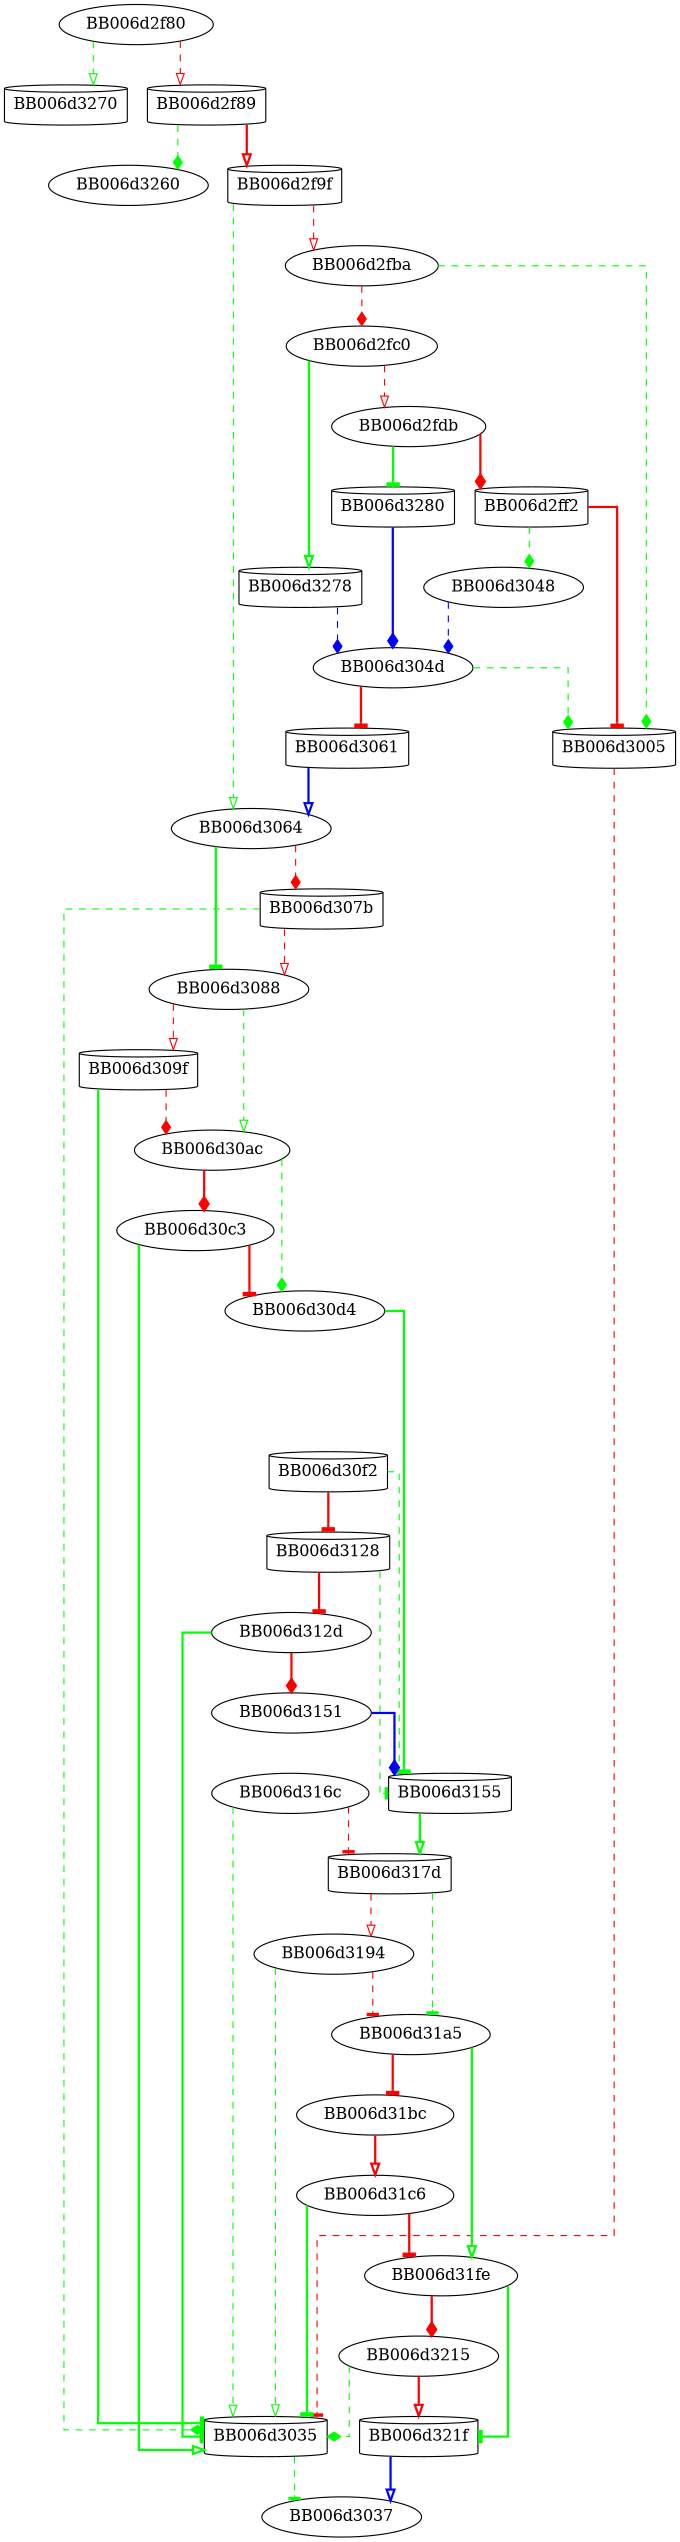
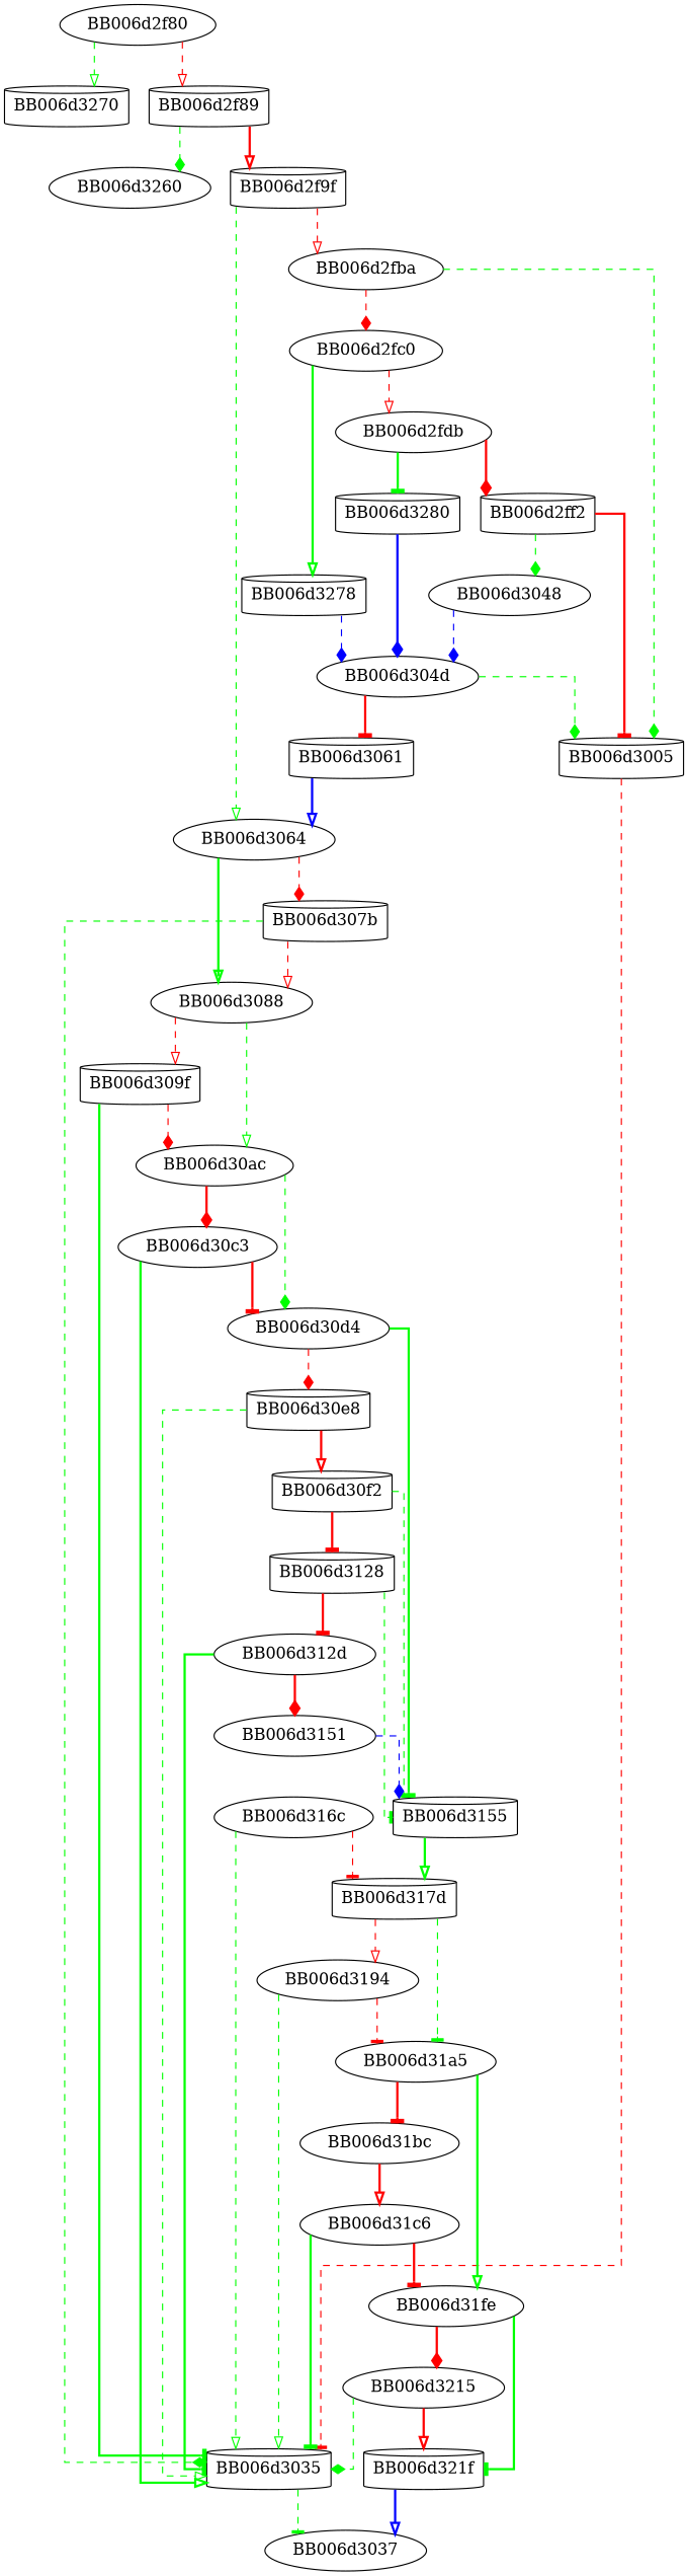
  digraph {
    splines=ortho
    node [shape=ellipse]
    edge [arrowhead=onormal color=green style=dashed]
    BB006d3270 [shape=cylinder]
    BB006d2f80
    BB006d2f89 [shape=cylinder]
    BB006d3260
    BB006d2f9f [shape=cylinder]
    BB006d3064
    BB006d2fba
    BB006d3088
    BB006d307b [shape=cylinder]
    BB006d3005 [shape=cylinder]
    BB006d2fc0
    BB006d30ac
    BB006d309f [shape=cylinder]
    BB006d3035 [shape=cylinder]
    BB006d3278 [shape=cylinder]
    BB006d2fdb
    BB006d3037
    BB006d304d
    BB006d3280 [shape=cylinder]
    BB006d2ff2 [shape=cylinder]
    BB006d3061 [shape=cylinder]
    BB006d3048
    BB006d30d4
    BB006d30c3
    BB006d3155 [shape=cylinder]
+   BB006d30e8 [shape=cylinder]
    BB006d317d [shape=cylinder]
    BB006d30f2 [shape=cylinder]
    BB006d31a5
    BB006d3194
    BB006d316c
    BB006d3128 [shape=cylinder]
    BB006d312d
    BB006d3151
    BB006d31fe
    BB006d31bc
    BB006d3215
    BB006d321f [shape=cylinder]
    BB006d31c6
    BB006d2f80 -> BB006d3270
    BB006d2f80 -> BB006d2f89 [color=red]
    BB006d2f89 -> BB006d3260 [arrowhead=diamond]
    BB006d2f89 -> BB006d2f9f [color=red style=bold]
    BB006d2f9f -> BB006d3064
    BB006d2f9f -> BB006d2fba [color=red]
-   BB006d3064 -> BB006d3088 [arrowhead=tee style=bold]
+   BB006d3064 -> BB006d3088 [style=bold]
    BB006d3064 -> BB006d307b [arrowhead=diamond color=red]
    BB006d2fba -> BB006d3005 [arrowhead=diamond]
    BB006d2fba -> BB006d2fc0 [arrowhead=diamond color=red]
    BB006d3088 -> BB006d30ac
    BB006d3088 -> BB006d309f [color=red]
    BB006d307b -> BB006d3088 [color=red]
    BB006d307b -> BB006d3035 [arrowhead=diamond]
    BB006d3005 -> BB006d3035 [arrowhead=tee color=red]
    BB006d2fc0 -> BB006d3278 [style=bold]
    BB006d2fc0 -> BB006d2fdb [color=red]
    BB006d30ac -> BB006d30d4 [arrowhead=diamond]
    BB006d30ac -> BB006d30c3 [arrowhead=diamond color=red style=bold]
    BB006d309f -> BB006d30ac [arrowhead=diamond color=red]
    BB006d309f -> BB006d3035 [arrowhead=tee style=bold]
    BB006d3035 -> BB006d3037 [arrowhead=tee]
    BB006d3278 -> BB006d304d [arrowhead=diamond color=blue]
    BB006d2fdb -> BB006d3280 [arrowhead=tee style=bold]
    BB006d2fdb -> BB006d2ff2 [arrowhead=diamond color=red style=bold]
    BB006d304d -> BB006d3005 [arrowhead=diamond]
    BB006d304d -> BB006d3061 [arrowhead=tee color=red style=bold]
    BB006d3280 -> BB006d304d [arrowhead=diamond color=blue style=bold]
    BB006d2ff2 -> BB006d3005 [arrowhead=tee color=red style=bold]
    BB006d2ff2 -> BB006d3048 [arrowhead=diamond]
    BB006d3061 -> BB006d3064 [color=blue style=bold]
    BB006d3048 -> BB006d304d [arrowhead=diamond color=blue]
    BB006d30d4 -> BB006d3155 [arrowhead=tee style=bold]
+   BB006d30d4 -> BB006d30e8 [arrowhead=diamond color=red]
    BB006d30c3 -> BB006d3035 [style=bold]
    BB006d30c3 -> BB006d30d4 [arrowhead=tee color=red style=bold]
    BB006d3155 -> BB006d317d [style=bold]
+   BB006d30e8 -> BB006d3035
+   BB006d30e8 -> BB006d30f2 [color=red style=bold]
    BB006d317d -> BB006d31a5 [arrowhead=tee]
    BB006d317d -> BB006d3194 [color=red]
    BB006d30f2 -> BB006d3155 [arrowhead=tee]
    BB006d30f2 -> BB006d3128 [arrowhead=tee color=red style=bold]
    BB006d31a5 -> BB006d31fe [style=bold]
    BB006d31a5 -> BB006d31bc [arrowhead=tee color=red style=bold]
    BB006d3194 -> BB006d3035
    BB006d3194 -> BB006d31a5 [arrowhead=tee color=red]
    BB006d316c -> BB006d3035
    BB006d316c -> BB006d317d [arrowhead=tee color=red]
    BB006d3128 -> BB006d3155 [arrowhead=tee]
    BB006d3128 -> BB006d312d [arrowhead=tee color=red style=bold]
    BB006d312d -> BB006d3035 [arrowhead=tee style=bold]
    BB006d312d -> BB006d3151 [arrowhead=diamond color=red style=bold]
-   BB006d3151 -> BB006d3155 [arrowhead=diamond color=blue style=bold]
+   BB006d3151 -> BB006d3155 [arrowhead=diamond color=blue]
    BB006d31fe -> BB006d3215 [arrowhead=diamond color=red style=bold]
    BB006d31fe -> BB006d321f [arrowhead=tee style=bold]
    BB006d31bc -> BB006d31c6 [color=red style=bold]
    BB006d3215 -> BB006d3035 [arrowhead=diamond]
    BB006d3215 -> BB006d321f [color=red style=bold]
    BB006d321f -> BB006d3037 [color=blue style=bold]
    BB006d31c6 -> BB006d3035 [arrowhead=tee style=bold]
    BB006d31c6 -> BB006d31fe [arrowhead=tee color=red style=bold]
  }
